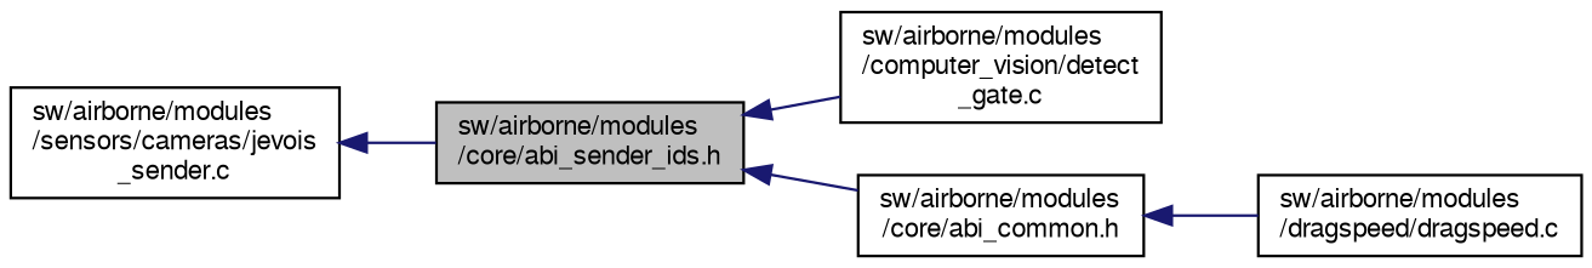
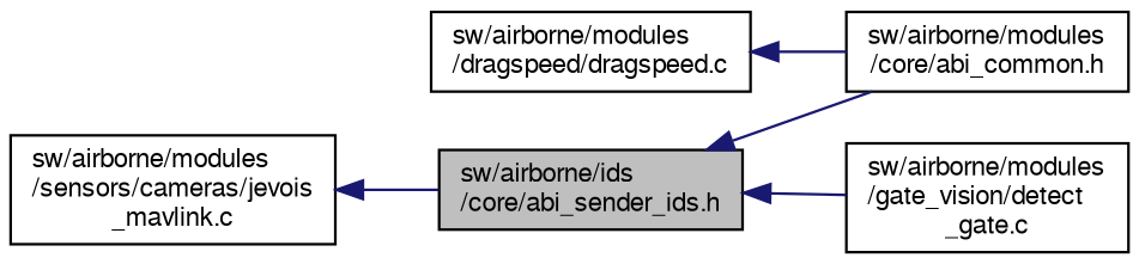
  digraph {
    rankdir=LR
    node [color=black fillcolor=white fontname=FreeSans fontsize=10 shape=record style=filled]
    edge [color=midnightblue dir=back fontname=FreeSans fontsize=10 labelfontname=FreeSans labelfontsize=10 style=solid]
-   n1 [fillcolor=grey75 fontcolor=black height=0.2 label="sw/airborne/modules\l/core/abi_sender_ids.h" width=0.4]
-   n2 [height=0.2 label="sw/airborne/modules\l/computer_vision/detect\l_gate.c" width=0.4]
+   n1 [fillcolor=grey75 fontcolor=black height=0.2 label="sw/airborne/ids\l/core/abi_sender_ids.h" width=0.4]
+   n2 [height=0.2 label="sw/airborne/modules\l/gate_vision/detect\l_gate.c" width=0.4]
    n3 [height=0.2 label="sw/airborne/modules\l/core/abi_common.h" width=0.4]
    n4 [height=0.2 label="sw/airborne/modules\l/dragspeed/dragspeed.c" width=0.4]
-   n5 [height=0.2 label="sw/airborne/modules\l/sensors/cameras/jevois\l_sender.c" width=0.4]
+   n5 [height=0.2 label="sw/airborne/modules\l/sensors/cameras/jevois\l_mavlink.c" width=0.4]
    n1 -> n2
    n1 -> n3
-   n3 -> n4
+   n4 -> n3
    n5 -> n1
  }
